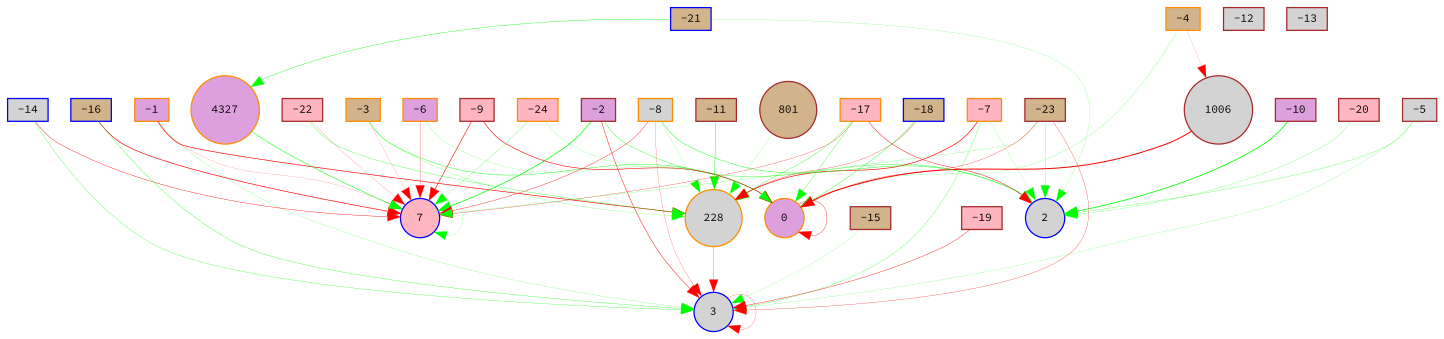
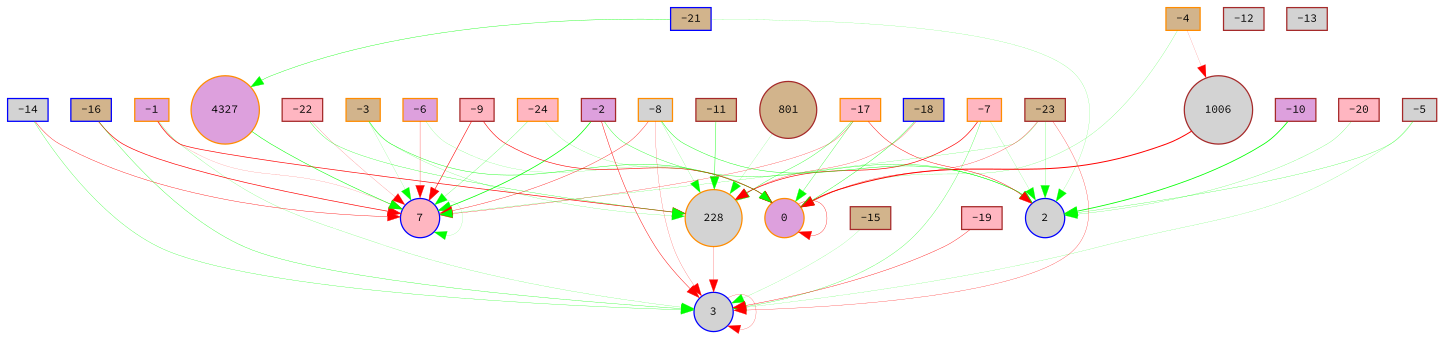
  digraph {
    fontname="Source Code Pro"
    node [color=brown fillcolor=lightgrey fontname="Source Code Pro" fontsize=9 shape=box style=filled]
    edge [color=green fontname="Source Code Pro" style=solid]
    -1 [color=darkorange fillcolor=plum height=0.2 width=0.2]
    n2 [color=blue fillcolor=lightpink height=0.2 label=7 shape=circle width=0.2]
    3 [color=blue height=0.2 shape=circle width=0.2]
    228 [color=darkorange height=0.2 shape=circle width=0.2]
    -2 [fillcolor=plum height=0.2 width=0.2]
    2 [color=blue height=0.2 shape=circle width=0.2]
    -3 [color=darkorange fillcolor=tan height=0.2 width=0.2]
    0 [color=darkorange fillcolor=plum height=0.2 shape=circle width=0.2]
    -4 [color=darkorange fillcolor=tan height=0.2 width=0.2]
    1006 [height=0.2 shape=circle width=0.2]
    -5 [height=0.2 width=0.2]
    -6 [color=darkorange fillcolor=plum height=0.2 width=0.2]
    -7 [color=darkorange fillcolor=lightpink height=0.2 width=0.2]
    -8 [color=darkorange height=0.2 width=0.2]
    -9 [fillcolor=lightpink height=0.2 width=0.2]
    -10 [fillcolor=plum height=0.2 width=0.2]
    -11 [fillcolor=tan height=0.2 width=0.2]
    -12 [height=0.2 width=0.2]
    -13 [height=0.2 width=0.2]
    -14 [color=blue height=0.2 width=0.2]
    -15 [fillcolor=tan height=0.2 width=0.2]
    -16 [color=blue fillcolor=tan height=0.2 width=0.2]
    -17 [color=darkorange fillcolor=lightpink height=0.2 width=0.2]
    -18 [color=blue fillcolor=tan height=0.2 width=0.2]
    -19 [fillcolor=lightpink height=0.2 width=0.2]
    -20 [fillcolor=lightpink height=0.2 width=0.2]
    -21 [color=blue fillcolor=tan height=0.2 width=0.2]
    4327 [color=darkorange fillcolor=plum height=0.2 shape=circle width=0.2]
    -22 [fillcolor=lightpink height=0.2 width=0.2]
    -23 [fillcolor=tan height=0.2 width=0.2]
    -24 [color=darkorange fillcolor=lightpink height=0.2 width=0.2]
    801 [fillcolor=tan height=0.2 shape=circle width=0.2]
    -1 -> n2 [color=red penwidth=0.10418470521582285]
    -1 -> 3 [penwidth=0.13947545619499374]
    -1 -> 228 [color=red penwidth=0.5157853339760792]
    n2 -> n2 [penwidth=0.10027412296244897]
    3 -> 3 [color=red penwidth=0.16829273356927313]
    228 -> 3 [color=red penwidth=0.1745737411404779]
    -2 -> n2 [penwidth=0.5793569614406209]
    -2 -> 3 [color=red penwidth=0.36113467744151895]
    -2 -> 2 [penwidth=0.27718230404295885]
-   -3 -> n2 [color=red penwidth=0.10822663327104748]
+   -3 -> n2 [penwidth=0.10822663327104748]
    -3 -> 228 [penwidth=0.1382110239940149]
    -3 -> 0 [penwidth=0.32183377239665467]
    0 -> 0 [color=red penwidth=0.2712917100235255]
    -4 -> 0 [penwidth=0.1413640411729014]
    -4 -> 1006 [color=red penwidth=0.10172647655410966]
    1006 -> 0 [color=red penwidth=0.7840547581668021]
    -5 -> 3 [penwidth=0.12401771847418402]
    -5 -> 2 [penwidth=0.19807631680250884]
    -6 -> n2 [color=red penwidth=0.20709898359033596]
    -6 -> 0 [penwidth=0.12065764379718202]
    -7 -> 3 [penwidth=0.2108446724745408]
    -7 -> 228 [color=red penwidth=0.5196330762300222]
    -7 -> 2 [penwidth=0.1119306390091128]
    -8 -> n2 [color=red penwidth=0.2912511278976695]
    -8 -> 3 [color=red penwidth=0.15126459596486092]
    -8 -> 228 [penwidth=0.12182949276859985]
    -8 -> 2 [penwidth=0.3365873237095226]
    -9 -> n2 [color=red penwidth=0.4482948060321077]
    -9 -> 0 [color=red penwidth=0.46159326186545113]
    -10 -> 2 [penwidth=0.6407563398704915]
    -11 -> 228 [penwidth=0.3273893456482069]
    -14 -> n2 [color=red penwidth=0.30736882773803176]
    -14 -> 3 [penwidth=0.21732063051222383]
    -15 -> 3 [penwidth=0.11010458214916154]
    -16 -> n2 [color=red penwidth=0.5202605260783071]
    -16 -> 3 [penwidth=0.2501988184792935]
    -17 -> n2 [color=red penwidth=0.20817064640748753]
    -17 -> 228 [penwidth=0.2659149733715729]
    -17 -> 2 [color=red penwidth=0.35799990946311533]
    -17 -> 0 [penwidth=0.23594808284410315]
    -18 -> 228 [color=red penwidth=0.20970514779242289]
    -18 -> 0 [penwidth=0.3032462949507522]
    -19 -> 3 [color=red penwidth=0.2998209946715107]
    -20 -> 2 [penwidth=0.15872264913190315]
    -21 -> 2 [penwidth=0.1159489752805817]
    -21 -> 4327 [penwidth=0.30000000000000004]
    4327 -> n2 [penwidth=0.41979676705885893]
    -22 -> n2 [color=red penwidth=0.1241854566798529]
    -22 -> 228 [penwidth=0.24023391236808167]
    -23 -> n2 [penwidth=0.14192979570203368]
    -23 -> 3 [color=red penwidth=0.2110422690678743]
    -23 -> 2 [penwidth=0.1678153775158221]
    -23 -> 0 [color=red penwidth=0.22309356606591063]
    -24 -> n2 [penwidth=0.17256878722382818]
    -24 -> 0 [penwidth=0.12497468967928993]
    801 -> 228 [penwidth=0.10655951798990404]
  }
